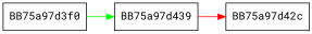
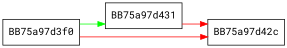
  digraph {
    fontname="Roboto Mono"
    rankdir=LR
    splines=ortho
    node [fontname="Roboto Mono" shape=box]
    edge [color=red fontname="Roboto Mono"]
    BB75a97d3f0
-   BB75a97d431 [label=BB75a97d439]
+   BB75a97d431
    BB75a97d42c
    BB75a97d3f0 -> BB75a97d431 [color=green]
+   BB75a97d3f0 -> BB75a97d42c
    BB75a97d431 -> BB75a97d42c
  }
